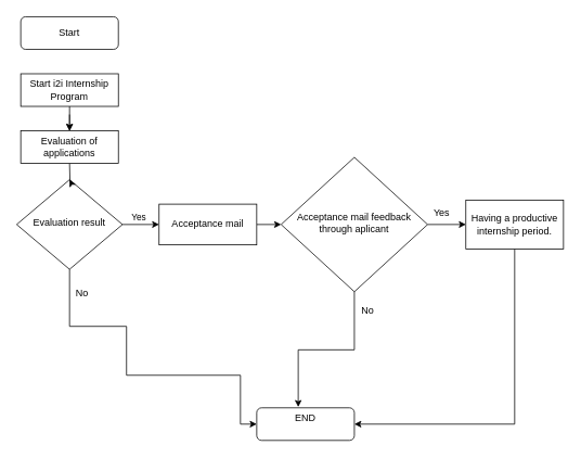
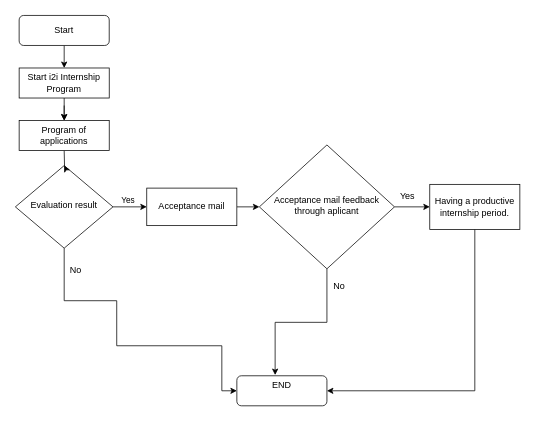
  <mxCell id="0" />
  <mxCell id="1" parent="0" />
+ <mxCell id="2" style="edgeStyle=orthogonalEdgeStyle;rounded=0;orthogonalLoop=1;jettySize=auto;html=1;exitX=0.5;exitY=1;exitDx=0;exitDy=0;entryX=0.5;entryY=0;entryDx=0;entryDy=0;" edge="1" parent="1" source="3" target="17"><mxGeometry relative="1" as="geometry" /></mxCell>
  <mxCell id="3" value="Start&lt;span style=&quot;white-space: pre&quot;&gt;&lt;/span&gt;" style="rounded=1;whiteSpace=wrap;html=1;fontSize=12;glass=0;strokeWidth=1;shadow=0;" parent="1" vertex="1"><mxGeometry x="25" y="20" width="120" height="40" as="geometry" /></mxCell>
  <mxCell id="4" value="&lt;div style=&quot;font-size: 12px&quot;&gt;&lt;font style=&quot;font-size: 12px&quot;&gt;No&lt;/font&gt;&lt;/div&gt;" style="edgeStyle=orthogonalEdgeStyle;rounded=0;orthogonalLoop=1;jettySize=auto;html=1;exitX=0.5;exitY=1;exitDx=0;exitDy=0;entryX=0;entryY=0.5;entryDx=0;entryDy=0;" edge="1" parent="1" source="7" target="15"><mxGeometry x="-0.857" y="15" relative="1" as="geometry"><mxPoint x="85" y="400" as="targetPoint" /><Array as="points"><mxPoint x="85" y="400" /><mxPoint x="155" y="400" /><mxPoint x="155" y="460" /><mxPoint x="295" y="460" /><mxPoint x="295" y="520" /></Array><mxPoint as="offset" /></mxGeometry></mxCell>
  <mxCell id="5" style="edgeStyle=orthogonalEdgeStyle;rounded=0;orthogonalLoop=1;jettySize=auto;html=1;exitX=1;exitY=0.5;exitDx=0;exitDy=0;entryX=0;entryY=0.5;entryDx=0;entryDy=0;" edge="1" parent="1" source="7" target="20"><mxGeometry relative="1" as="geometry"><mxPoint x="195" y="260" as="targetPoint" /></mxGeometry></mxCell>
  <mxCell id="6" value="&lt;div&gt;Yes&lt;/div&gt;" style="edgeLabel;html=1;align=center;verticalAlign=middle;resizable=0;points=[];" vertex="1" connectable="0" parent="5"><mxGeometry x="-0.167" y="-2" relative="1" as="geometry"><mxPoint y="-12" as="offset" /></mxGeometry></mxCell>
  <mxCell id="7" value="&lt;span class=&quot;VIiyi&quot; lang=&quot;en&quot;&gt;&lt;span class=&quot;JLqJ4b ChMk0b&quot;&gt;&lt;span&gt;Evaluation result&lt;/span&gt;&lt;/span&gt;&lt;/span&gt; " style="rhombus;whiteSpace=wrap;html=1;shadow=0;fontFamily=Helvetica;fontSize=12;align=center;strokeWidth=1;spacing=6;spacingTop=-4;" parent="1" vertex="1"><mxGeometry x="20" y="220" width="130" height="110" as="geometry" /></mxCell>
  <mxCell id="8" style="edgeStyle=orthogonalEdgeStyle;rounded=0;orthogonalLoop=1;jettySize=auto;html=1;exitX=1;exitY=0.5;exitDx=0;exitDy=0;entryX=0;entryY=0.5;entryDx=0;entryDy=0;" edge="1" parent="1" source="12" target="22"><mxGeometry relative="1" as="geometry"><mxPoint x="565" y="260" as="targetPoint" /></mxGeometry></mxCell>
  <mxCell id="9" value="&lt;div style=&quot;font-size: 12px;&quot;&gt;Yes&lt;/div&gt;" style="edgeLabel;html=1;align=center;verticalAlign=middle;resizable=0;points=[];fontSize=12;" vertex="1" connectable="0" parent="8"><mxGeometry x="-0.319" relative="1" as="geometry"><mxPoint y="-15" as="offset" /></mxGeometry></mxCell>
  <mxCell id="10" style="edgeStyle=orthogonalEdgeStyle;rounded=0;orthogonalLoop=1;jettySize=auto;html=1;exitX=0.5;exitY=1;exitDx=0;exitDy=0;entryX=0.425;entryY=-0.025;entryDx=0;entryDy=0;entryPerimeter=0;" edge="1" parent="1" source="12" target="15"><mxGeometry relative="1" as="geometry" /></mxCell>
  <mxCell id="11" value="&lt;div&gt;No&lt;/div&gt;" style="edgeLabel;html=1;align=center;verticalAlign=middle;resizable=0;points=[];fontSize=12;" vertex="1" connectable="0" parent="10"><mxGeometry x="-0.777" y="3" relative="1" as="geometry"><mxPoint x="12" as="offset" /></mxGeometry></mxCell>
  <mxCell id="12" value="&lt;div&gt;&lt;font style=&quot;font-size: 12px ; line-height: 120%&quot;&gt;Acceptance mail feedback through aplicant&lt;/font&gt;&lt;/div&gt;" style="rhombus;whiteSpace=wrap;html=1;shadow=0;fontFamily=Helvetica;fontSize=12;align=center;strokeWidth=1;spacing=6;spacingTop=-4;" parent="1" vertex="1"><mxGeometry x="345" y="192.5" width="180" height="165" as="geometry" /></mxCell>
  <mxCell id="13" style="edgeStyle=orthogonalEdgeStyle;rounded=0;orthogonalLoop=1;jettySize=auto;html=1;exitX=0.5;exitY=1;exitDx=0;exitDy=0;" edge="1" parent="1"><mxGeometry relative="1" as="geometry"><mxPoint x="85" y="140" as="sourcePoint" /><mxPoint x="85" y="160" as="targetPoint" /></mxGeometry></mxCell>
  <mxCell id="14" style="edgeStyle=orthogonalEdgeStyle;rounded=0;orthogonalLoop=1;jettySize=auto;html=1;exitX=0.5;exitY=1;exitDx=0;exitDy=0;" edge="1" parent="1" target="7"><mxGeometry relative="1" as="geometry"><mxPoint x="85" y="200" as="sourcePoint" /></mxGeometry></mxCell>
  <mxCell id="15" value="&lt;div align=&quot;center&quot;&gt;END&lt;/div&gt;&lt;div align=&quot;center&quot;&gt;&lt;br&gt;&lt;/div&gt;" style="rounded=1;whiteSpace=wrap;html=1;align=center;" vertex="1" parent="1"><mxGeometry x="315" y="500" width="120" height="40" as="geometry" /></mxCell>
  <mxCell id="16" value="" style="edgeStyle=orthogonalEdgeStyle;rounded=0;orthogonalLoop=1;jettySize=auto;html=1;" edge="1" parent="1" source="17"><mxGeometry relative="1" as="geometry"><mxPoint x="85" y="160" as="targetPoint" /></mxGeometry></mxCell>
  <mxCell id="17" value="&lt;div&gt;Start i2i Internship Program&lt;/div&gt;" style="rounded=0;whiteSpace=wrap;html=1;" vertex="1" parent="1"><mxGeometry x="25" y="90" width="120" height="40" as="geometry" /></mxCell>
- <mxCell id="18" value="&lt;div&gt;&lt;span class=&quot;VIiyi&quot; lang=&quot;en&quot;&gt;&lt;span class=&quot;JLqJ4b ChMk0b&quot;&gt;&lt;span&gt;Evaluation of applications&lt;/span&gt;&lt;/span&gt;&lt;/span&gt; &lt;/div&gt;" style="rounded=0;whiteSpace=wrap;html=1;" vertex="1" parent="1"><mxGeometry x="25" y="160" width="120" height="40" as="geometry" /></mxCell>
+ <mxCell id="18" value="&lt;div&gt;&lt;span class=&quot;VIiyi&quot; lang=&quot;en&quot;&gt;&lt;span class=&quot;JLqJ4b ChMk0b&quot;&gt;&lt;span&gt;Program of applications&lt;/span&gt;&lt;/span&gt;&lt;/span&gt; &lt;/div&gt;" style="rounded=0;whiteSpace=wrap;html=1;" vertex="1" parent="1"><mxGeometry x="25" y="160" width="120" height="40" as="geometry" /></mxCell>
  <mxCell id="19" style="edgeStyle=orthogonalEdgeStyle;rounded=0;orthogonalLoop=1;jettySize=auto;html=1;exitX=1;exitY=0.5;exitDx=0;exitDy=0;entryX=0;entryY=0.5;entryDx=0;entryDy=0;" edge="1" parent="1" source="20" target="12"><mxGeometry relative="1" as="geometry" /></mxCell>
  <mxCell id="20" value="&lt;span class=&quot;VIiyi&quot; lang=&quot;en&quot;&gt;&lt;span class=&quot;JLqJ4b ChMk0b&quot;&gt;&lt;span&gt;Acceptance mail&lt;/span&gt;&lt;/span&gt;&lt;/span&gt; " style="rounded=0;whiteSpace=wrap;html=1;" vertex="1" parent="1"><mxGeometry x="195" y="250" width="120" height="50" as="geometry" /></mxCell>
  <mxCell id="21" style="edgeStyle=orthogonalEdgeStyle;rounded=0;orthogonalLoop=1;jettySize=auto;html=1;exitX=0.5;exitY=1;exitDx=0;exitDy=0;entryX=1;entryY=0.5;entryDx=0;entryDy=0;" edge="1" parent="1" source="22" target="15"><mxGeometry relative="1" as="geometry"><mxPoint x="632" y="520" as="targetPoint" /><Array as="points"><mxPoint x="632" y="520" /></Array></mxGeometry></mxCell>
  <mxCell id="22" value="&lt;span class=&quot;VIiyi&quot; lang=&quot;en&quot;&gt;&lt;span class=&quot;JLqJ4b ChMk0b&quot;&gt;&lt;span&gt;Having a productive internship period.&lt;/span&gt;&lt;/span&gt;&lt;/span&gt; " style="rounded=0;whiteSpace=wrap;html=1;" vertex="1" parent="1"><mxGeometry x="572" y="245" width="120" height="60" as="geometry" /></mxCell>
